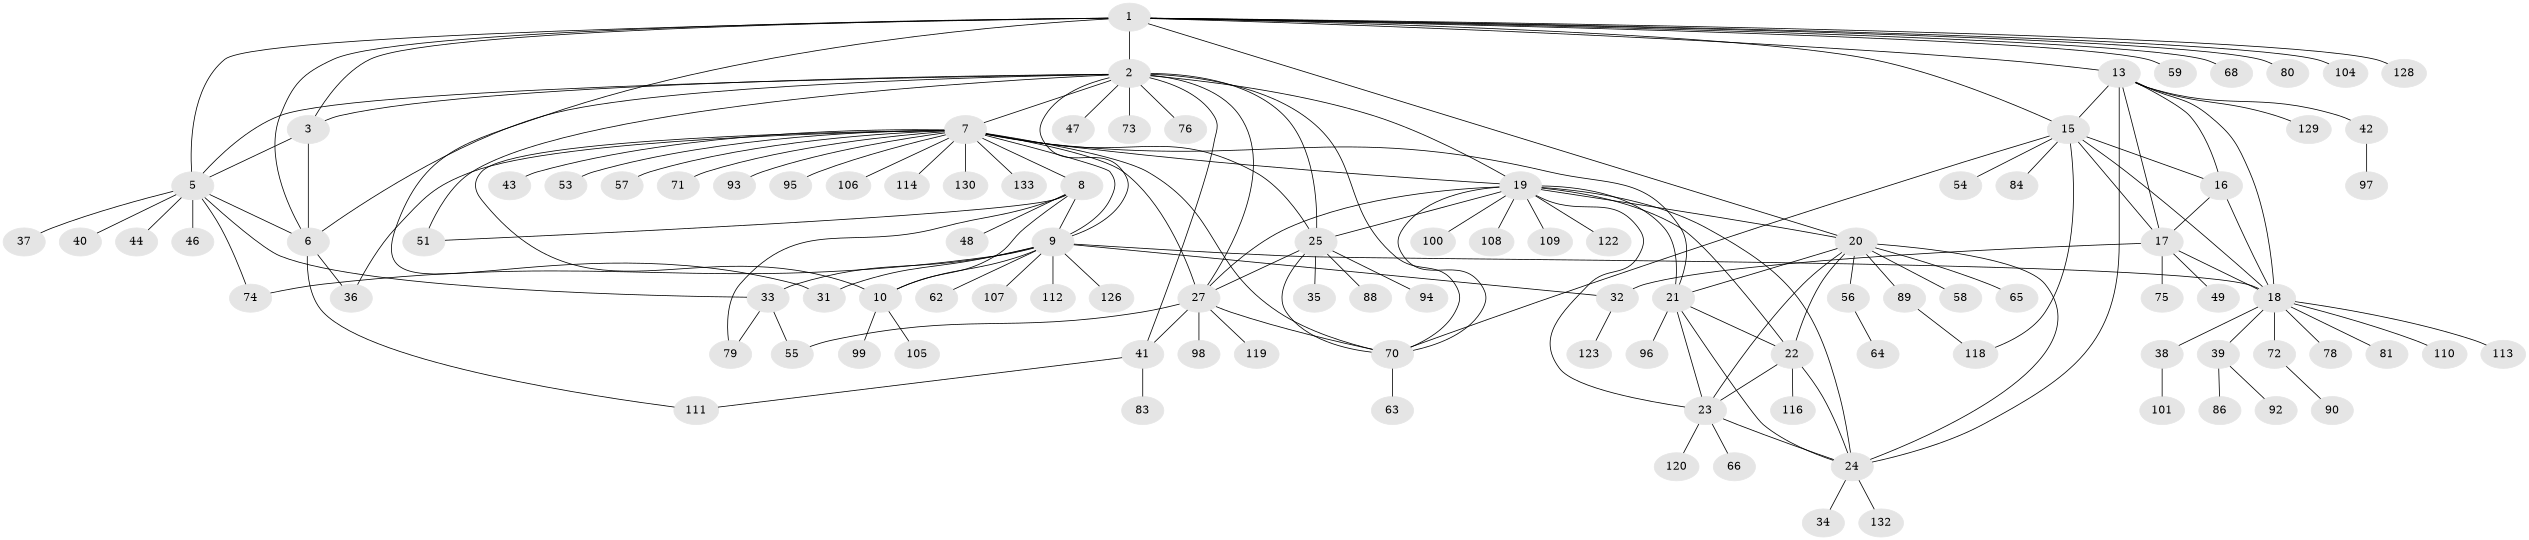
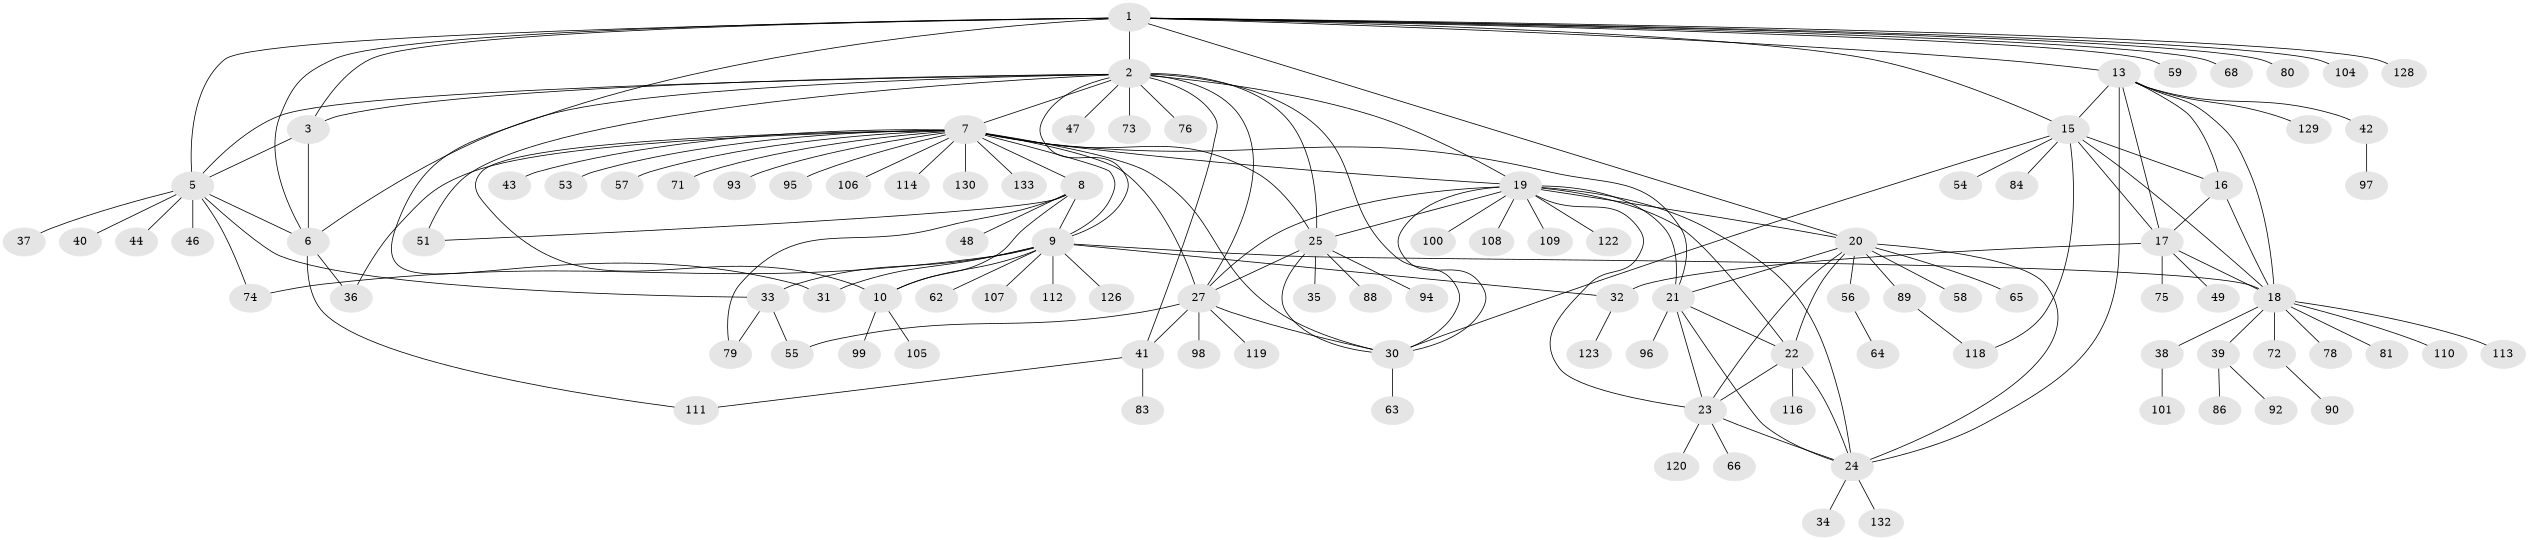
  graph {
    node [color=gray90 style=filled]
    1 [super="+4"]
    2 [super="+26"]
    3
    5 [super="+121"]
    6 [super="+69"]
    13 [super="+14"]
    15 [super="+91"]
    20 [super="+52"]
    31
    59
    68
    80
    104
    128
    7 [super="+29"]
    9 [super="+11"]
    19 [super="+28"]
    25 [super="+50"]
    27 [super="+127"]
-   30 [label=70]
+   30
    41
    47
    51
    73
    76
    33 [super="+124"]
    37
    40
    44
    46
    74 [super="+125"]
    36 [super="+60"]
    111
    18 [super="+67"]
    16
    17 [super="+85"]
    24 [super="+70"]
    42 [super="+131"]
    129
    54 [super="+103"]
    84
    118
    21 [super="+61"]
    22
    23 [super="+83"]
    56
    58
    65
    89
    8 [super="+45"]
    10 [super="+12"]
    43
    53
    57
    71
    93
    95
    106
    114
    130
    133
    32
    62
    107
    112
    126
    100
    108
    109
    122
    35
    88
    94
    55
    98
    119
    63
    n78 [label=83]
    79
    48 [super="+117"]
    99
    105
    96
    38 [super="+102"]
    39 [super="+82"]
    72 [super="+115"]
    78
    81
    110
    113
    123
    49
    75
    34
    132
    97
    101
    86
    92
    90
    116
    66 [super="+77"]
    120
    64
    1 -- 2 [weight=2]
    1 -- 3 [weight=2]
    1 -- 5 [weight=2]
    1 -- 6 [weight=2]
    1 -- 13
    1 -- 15
    1 -- 20
    1 -- 31
    1 -- 59
    1 -- 68
    1 -- 80
    1 -- 104
    1 -- 128
    2 -- 3
    2 -- 5
    2 -- 6
    2 -- 7
    2 -- 9
    2 -- 19
    2 -- 25
    2 -- 27
    2 -- 30
    2 -- 41
    2 -- 47
    2 -- 51
    2 -- 73
    2 -- 76
    3 -- 5
    3 -- 6
    5 -- 6
    5 -- 33
    5 -- 37
    5 -- 40
    5 -- 44
    5 -- 46
    5 -- 74
    6 -- 36
    6 -- 111
    13 -- 15 [weight=2]
    13 -- 18 [weight=2]
    13 -- 16 [weight=2]
    13 -- 17 [weight=2]
    13 -- 24
    13 -- 42
    13 -- 129
    15 -- 30
    15 -- 18
    15 -- 16
    15 -- 17
    15 -- 54
    15 -- 84
    15 -- 118
    20 -- 24
    20 -- 21
    20 -- 22
    20 -- 23
    20 -- 56
    20 -- 58
    20 -- 65
    20 -- 89
    7 -- 9 [weight=2]
    7 -- 19
    7 -- 25
    7 -- 27
    7 -- 30
    7 -- 36
    7 -- 21 [weight=2]
    7 -- 8
    7 -- 10 [weight=2]
    7 -- 43
    7 -- 53
    7 -- 57
    7 -- 71
    7 -- 93
    7 -- 95
    7 -- 106
    7 -- 114
    7 -- 130
    7 -- 133
    9 -- 31
    9 -- 33
    9 -- 74
    9 -- 18
    9 -- 10 [weight=4]
    9 -- 32
    9 -- 62
    9 -- 107
    9 -- 112
    9 -- 126
    19 -- 20
    19 -- 25
    19 -- 27
    19 -- 30
    19 -- 24
    19 -- 21
    19 -- 22
    19 -- 23
    19 -- 100
    19 -- 108
    19 -- 109
    19 -- 122
    25 -- 27
    25 -- 30
    25 -- 35
    25 -- 88
    25 -- 94
    27 -- 30
    27 -- 41
    27 -- 55
    27 -- 98
    27 -- 119
    30 -- 63
    41 -- 111
    41 -- n78
    33 -- 55
    33 -- 79
    18 -- 38
    18 -- 39
    18 -- 72
    18 -- 78
    18 -- 81
    18 -- 110
    18 -- 113
    16 -- 18
    16 -- 17
    17 -- 18
    17 -- 32
    17 -- 49
    17 -- 75
    24 -- 34
    24 -- 132
    42 -- 97
    21 -- 24
    21 -- 22
    21 -- 23
    21 -- 96
    22 -- 24
    22 -- 23
    22 -- 116
    23 -- 24
    23 -- 66
    23 -- 120
    56 -- 64
    89 -- 118
    8 -- 9 [weight=2]
    8 -- 51
    8 -- 10 [weight=2]
    8 -- 79
    8 -- 48
    10 -- 99
    10 -- 105
    32 -- 123
    38 -- 101
    39 -- 86
    39 -- 92
    72 -- 90
  }
